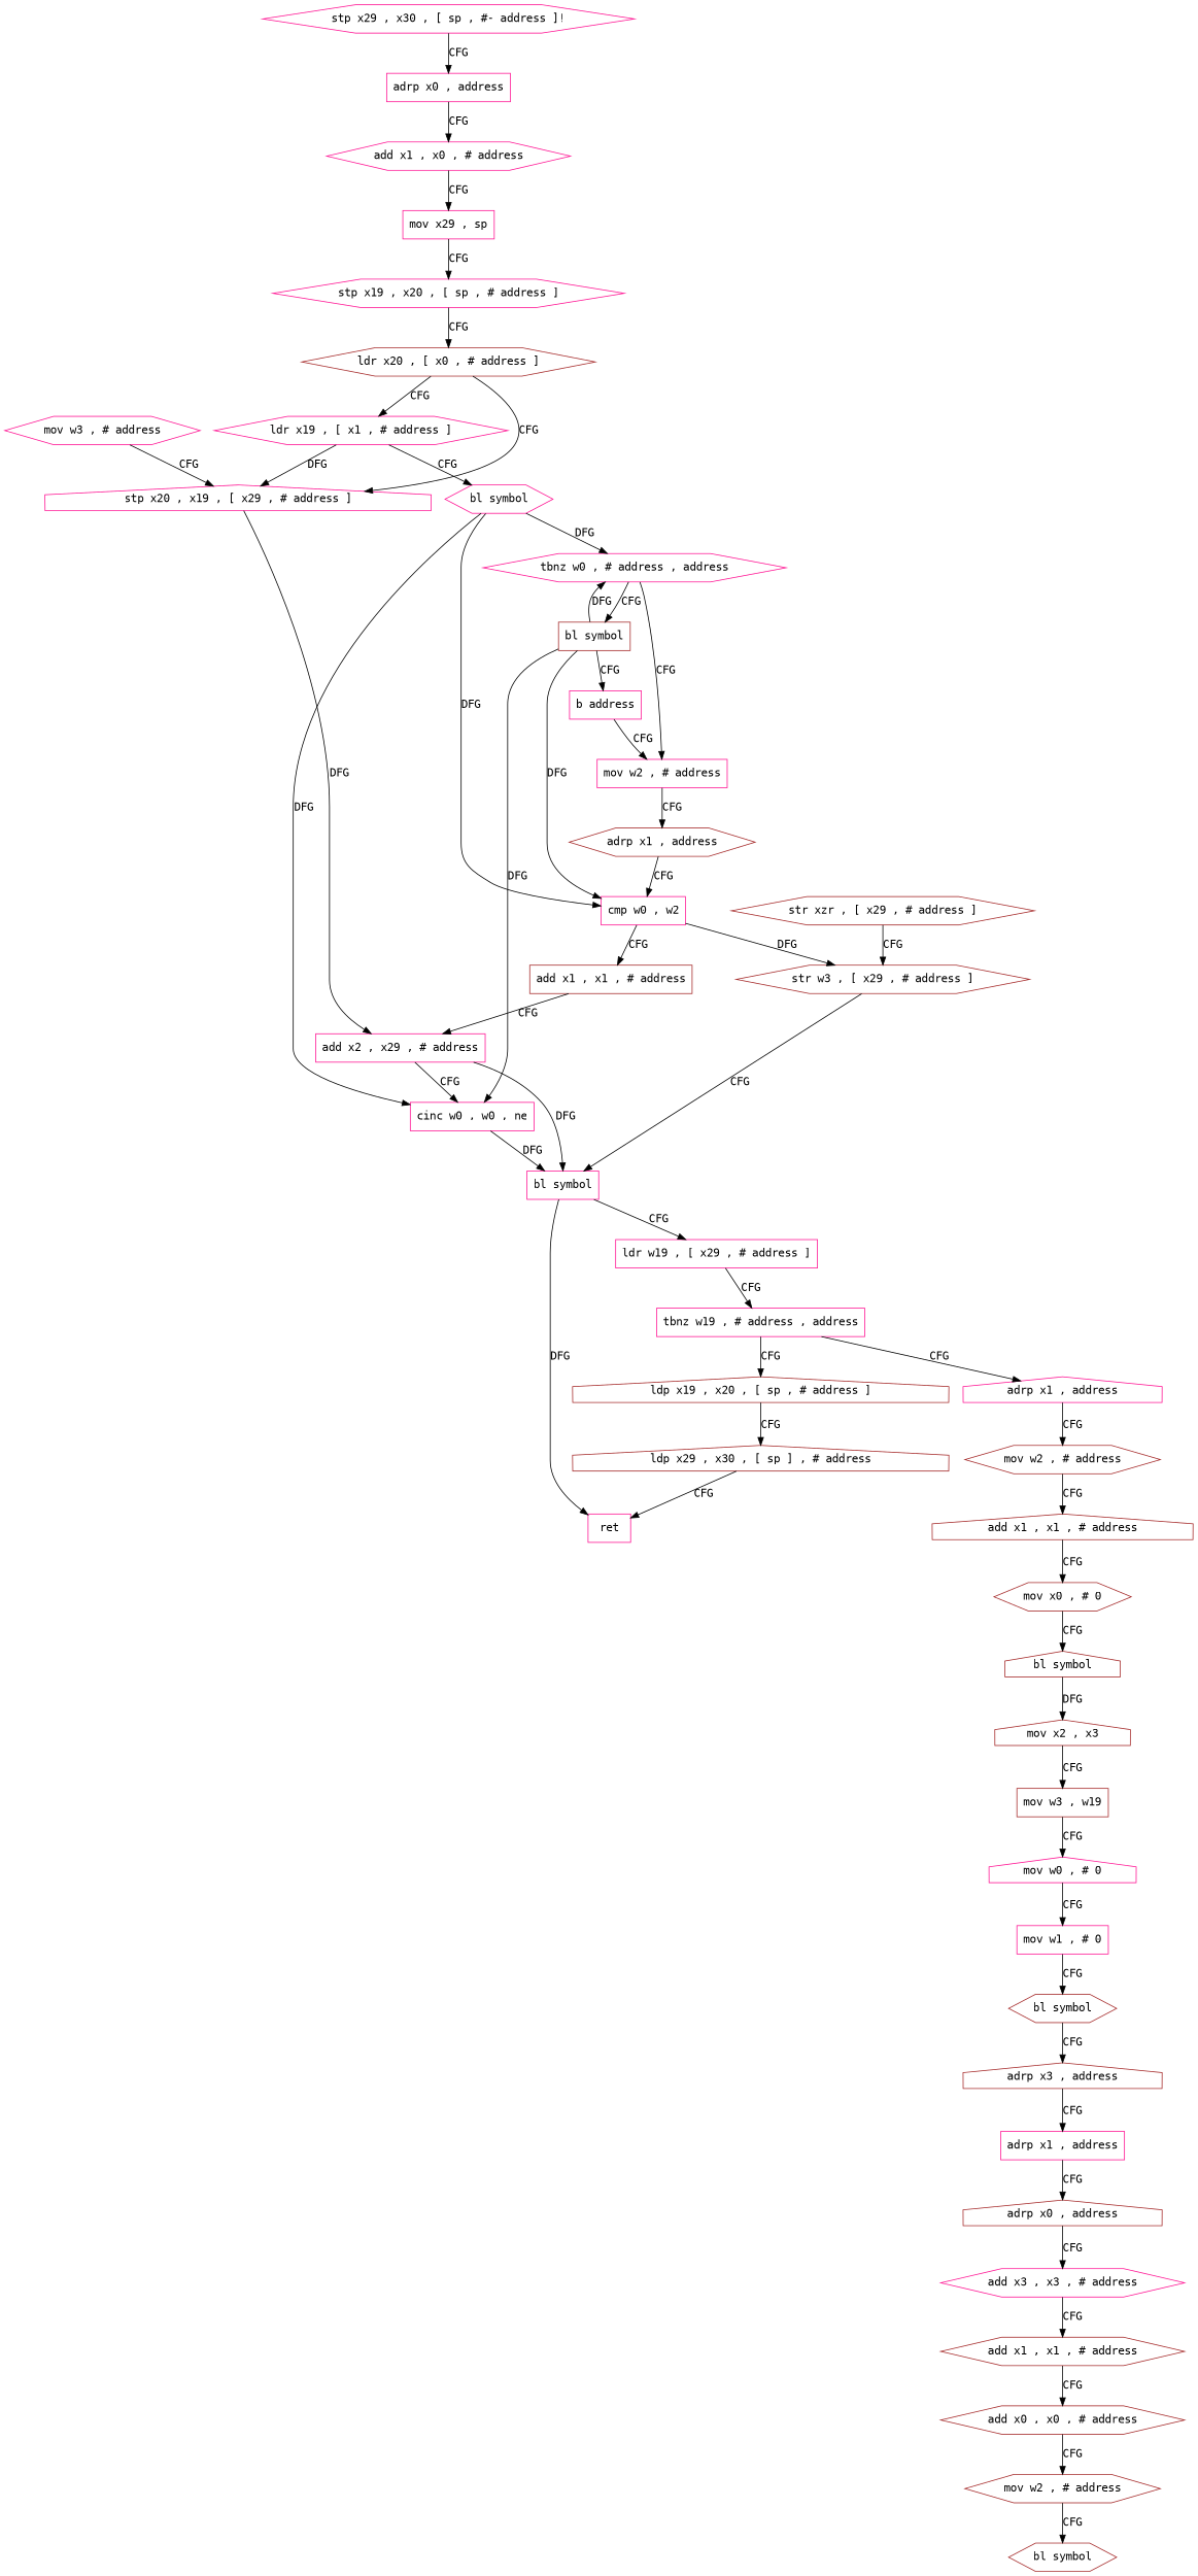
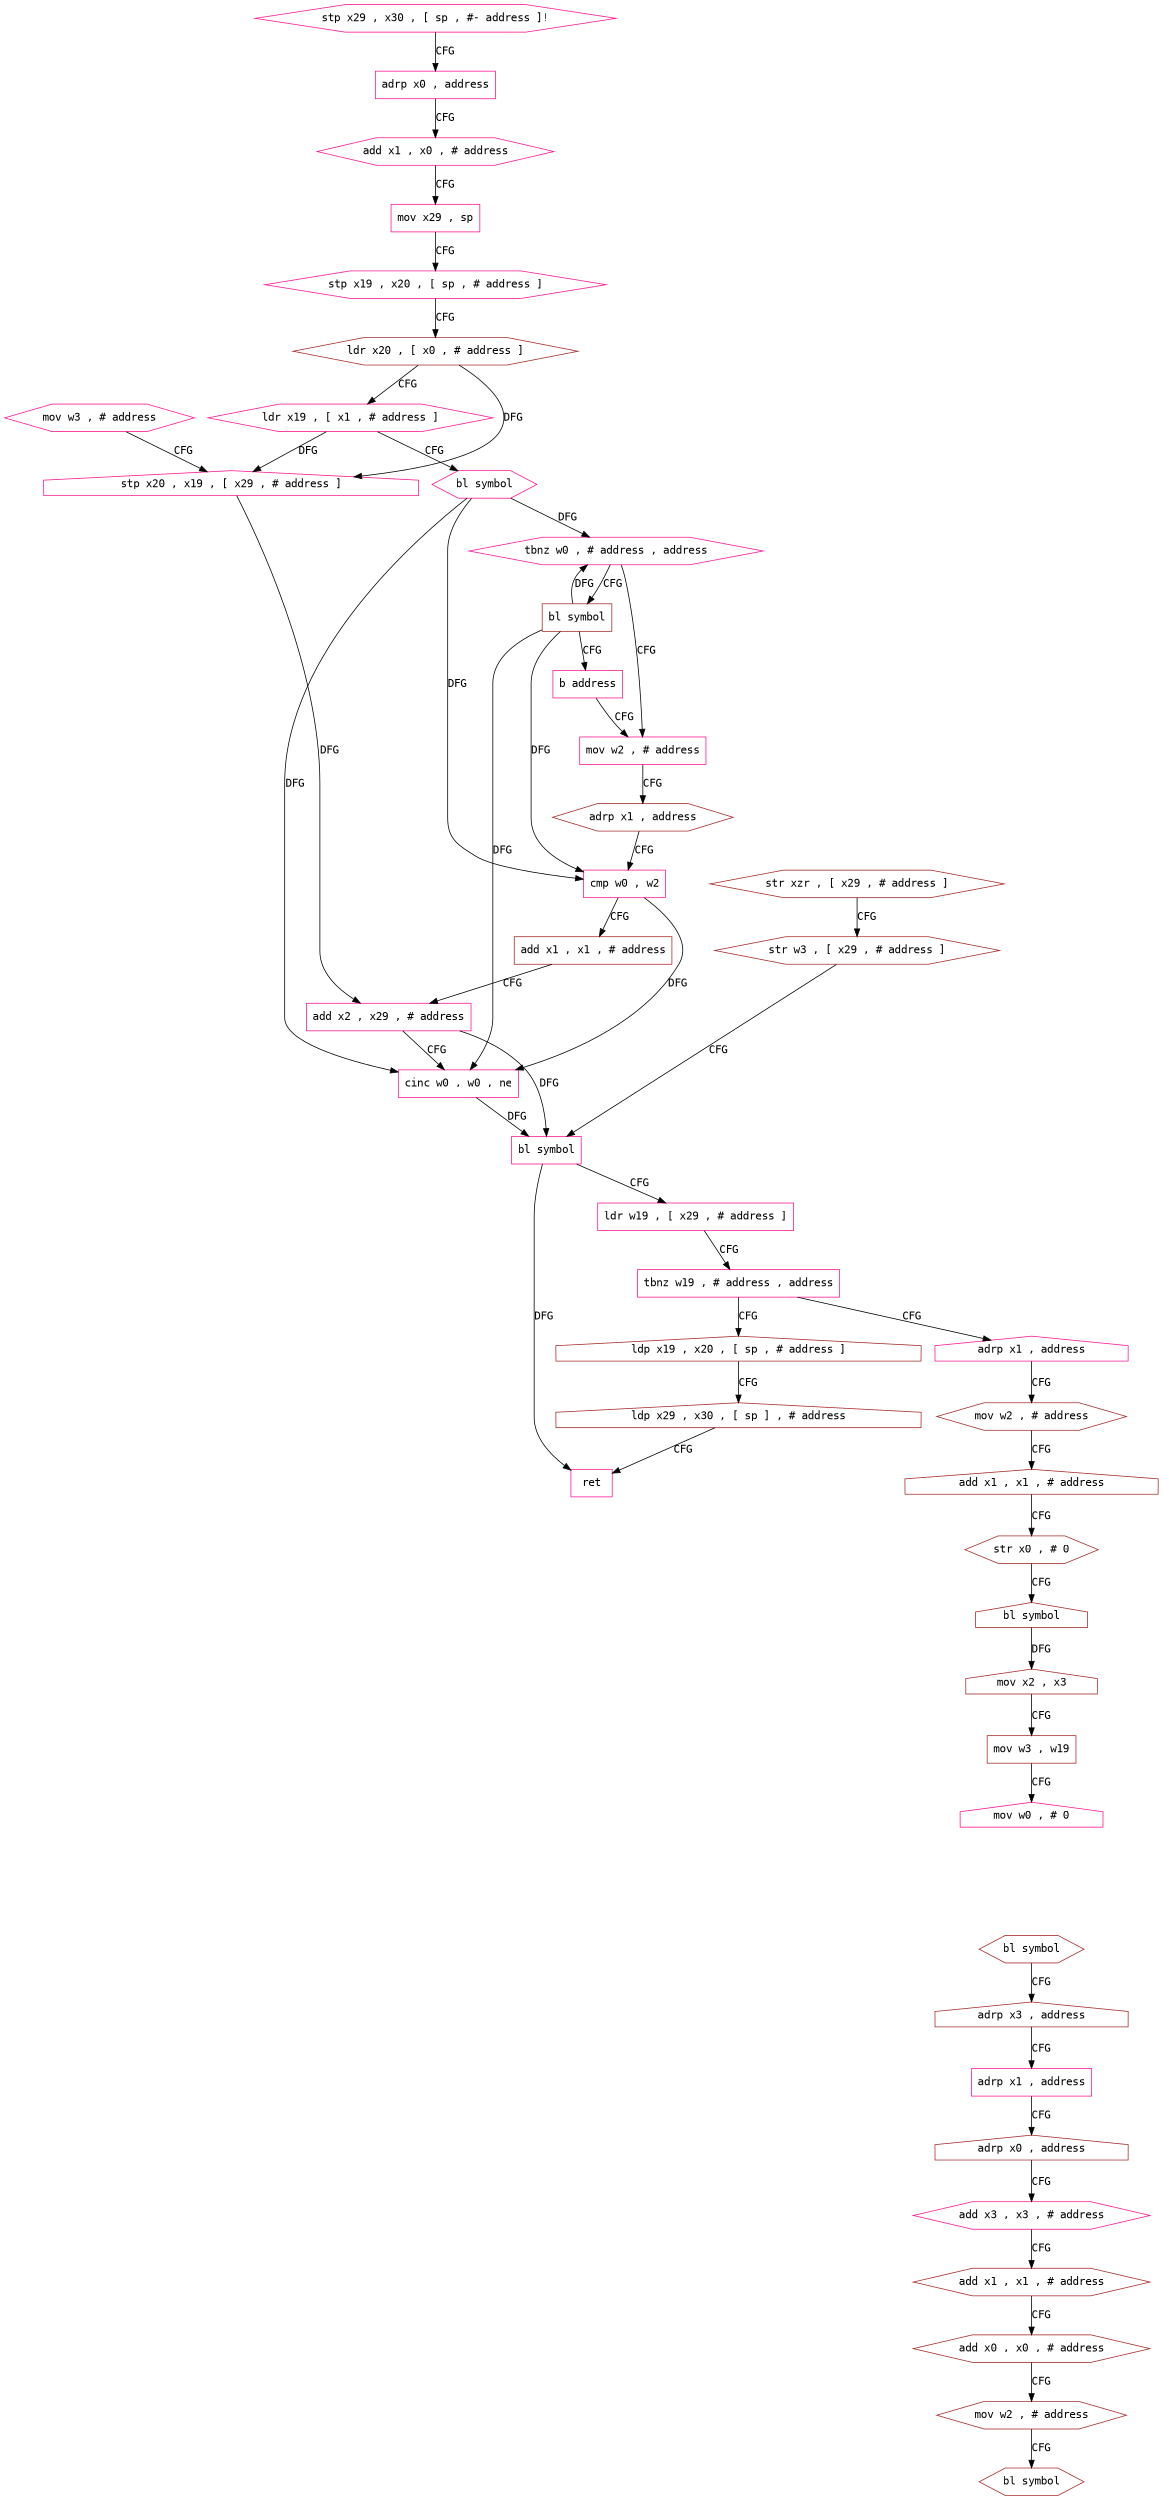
  digraph {
    fontname="DejaVu Sans Mono"
    node [color=deeppink fontname="DejaVu Sans Mono" shape=hexagon]
    edge [fontname="DejaVu Sans Mono"]
    n1 [label="stp x29 , x30 , [ sp , #- address ]!"]
    n2 [label="adrp x0 , address" shape=box]
    n3 [label="add x1 , x0 , # address"]
    n4 [label="mov x29 , sp" shape=box]
    n5 [label="stp x19 , x20 , [ sp , # address ]"]
    n6 [color=brown label="ldr x20 , [ x0 , # address ]"]
    n7 [label="ldr x19 , [ x1 , # address ]"]
    n8 [label="stp x20 , x19 , [ x29 , # address ]" shape=house]
    n9 [label="bl symbol"]
    n10 [label="add x2 , x29 , # address" shape=box]
    n11 [label="tbnz w0 , # address , address"]
    n12 [label="cmp w0 , w2" shape=box]
    n13 [label="cinc w0 , w0 , ne" shape=box]
    n14 [color=brown label="bl symbol" shape=box]
    n15 [label="mov w2 , # address" shape=box]
    n16 [color=brown label="add x1 , x1 , # address" shape=box]
    n17 [label="bl symbol" shape=box]
    n18 [label="b address" shape=box]
    n19 [color=brown label="adrp x1 , address"]
    n20 [label="ldr w19 , [ x29 , # address ]" shape=box]
    n21 [label=ret shape=box]
    n22 [label="mov w3 , # address"]
    n23 [color=brown label="str xzr , [ x29 , # address ]"]
    n24 [color=brown label="str w3 , [ x29 , # address ]"]
    n25 [label="tbnz w19 , # address , address" shape=box]
    n26 [color=brown label="ldp x19 , x20 , [ sp , # address ]" shape=house]
    n27 [label="adrp x1 , address" shape=house]
    n28 [color=brown label="ldp x29 , x30 , [ sp ] , # address" shape=house]
    n29 [color=brown label="mov w2 , # address"]
    n30 [color=brown label="add x1 , x1 , # address" shape=house]
-   n31 [color=brown label="mov x0 , # 0"]
+   n31 [color=brown label="str x0 , # 0"]
    n32 [color=brown label="bl symbol" shape=house]
    n33 [color=brown label="mov x2 , x3" shape=house]
    n34 [color=brown label="mov w3 , w19" shape=box]
    n35 [label="mov w0 , # 0" shape=house]
-   n36 [label="mov w1 , # 0" shape=box]
    n37 [color=brown label="bl symbol"]
    n38 [color=brown label="adrp x3 , address" shape=house]
    n39 [label="adrp x1 , address" shape=box]
    n40 [color=brown label="adrp x0 , address" shape=house]
    n41 [label="add x3 , x3 , # address"]
    n42 [color=brown label="add x1 , x1 , # address"]
    n43 [color=brown label="add x0 , x0 , # address"]
    n44 [color=brown label="mov w2 , # address"]
    n45 [color=brown label="bl symbol"]
    n1 -> n2 [label=CFG]
    n2 -> n3 [label=CFG]
    n3 -> n4 [label=CFG]
    n4 -> n5 [label=CFG]
    n5 -> n6 [label=CFG]
    n6 -> n7 [label=CFG]
-   n6 -> n8 [label=CFG]
+   n6 -> n8 [label=DFG]
    n7 -> n8 [label=DFG]
    n7 -> n9 [label=CFG]
    n8 -> n10 [label=DFG]
    n9 -> n11 [label=DFG]
    n9 -> n12 [label=DFG]
    n9 -> n13 [label=DFG]
    n10 -> n13 [label=CFG]
    n10 -> n17 [label=DFG]
    n11 -> n14 [label=CFG]
    n11 -> n15 [label=CFG]
-   n12 -> n24 [label=DFG]
+   n12 -> n13 [label=DFG]
    n12 -> n16 [label=CFG]
    n13 -> n17 [label=DFG]
    n14 -> n11 [label=DFG]
    n14 -> n12 [label=DFG]
    n14 -> n13 [label=DFG]
    n14 -> n18 [label=CFG]
    n15 -> n19 [label=CFG]
    n16 -> n10 [label=CFG]
    n17 -> n20 [label=CFG]
    n17 -> n21 [label=DFG]
    n18 -> n15 [label=CFG]
    n19 -> n12 [label=CFG]
    n20 -> n25 [label=CFG]
    n22 -> n8 [label=CFG]
    n23 -> n24 [label=CFG]
    n24 -> n17 [label=CFG]
    n25 -> n26 [label=CFG]
    n25 -> n27 [label=CFG]
    n26 -> n28 [label=CFG]
    n27 -> n29 [label=CFG]
    n28 -> n21 [label=CFG]
    n29 -> n30 [label=CFG]
    n30 -> n31 [label=CFG]
    n31 -> n32 [label=CFG]
    n32 -> n33 [label=DFG]
    n33 -> n34 [label=CFG]
    n34 -> n35 [label=CFG]
-   n35 -> n36 [label=CFG]
-   n36 -> n37 [label=CFG]
    n37 -> n38 [label=CFG]
    n38 -> n39 [label=CFG]
    n39 -> n40 [label=CFG]
    n40 -> n41 [label=CFG]
    n41 -> n42 [label=CFG]
    n42 -> n43 [label=CFG]
    n43 -> n44 [label=CFG]
    n44 -> n45 [label=CFG]
  }
